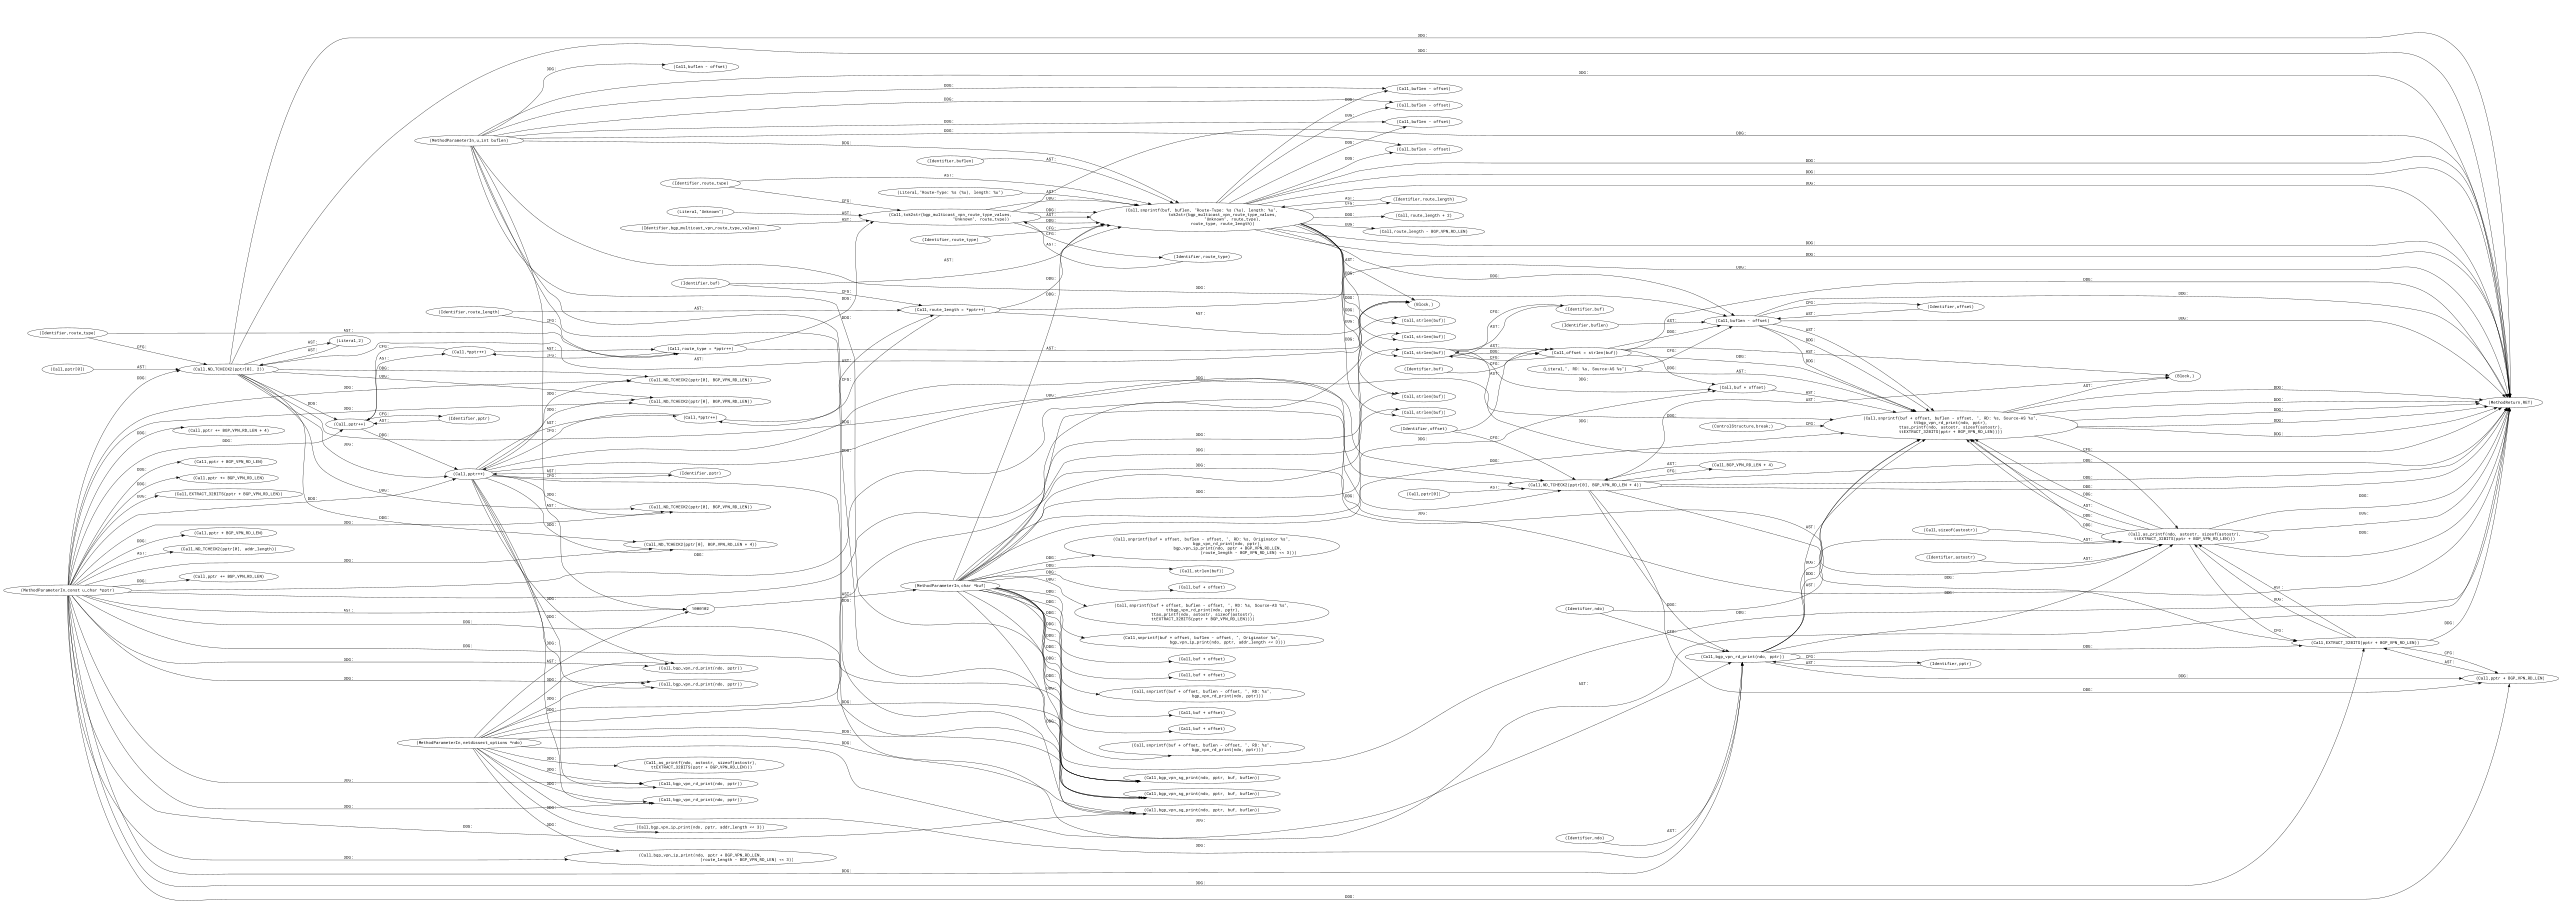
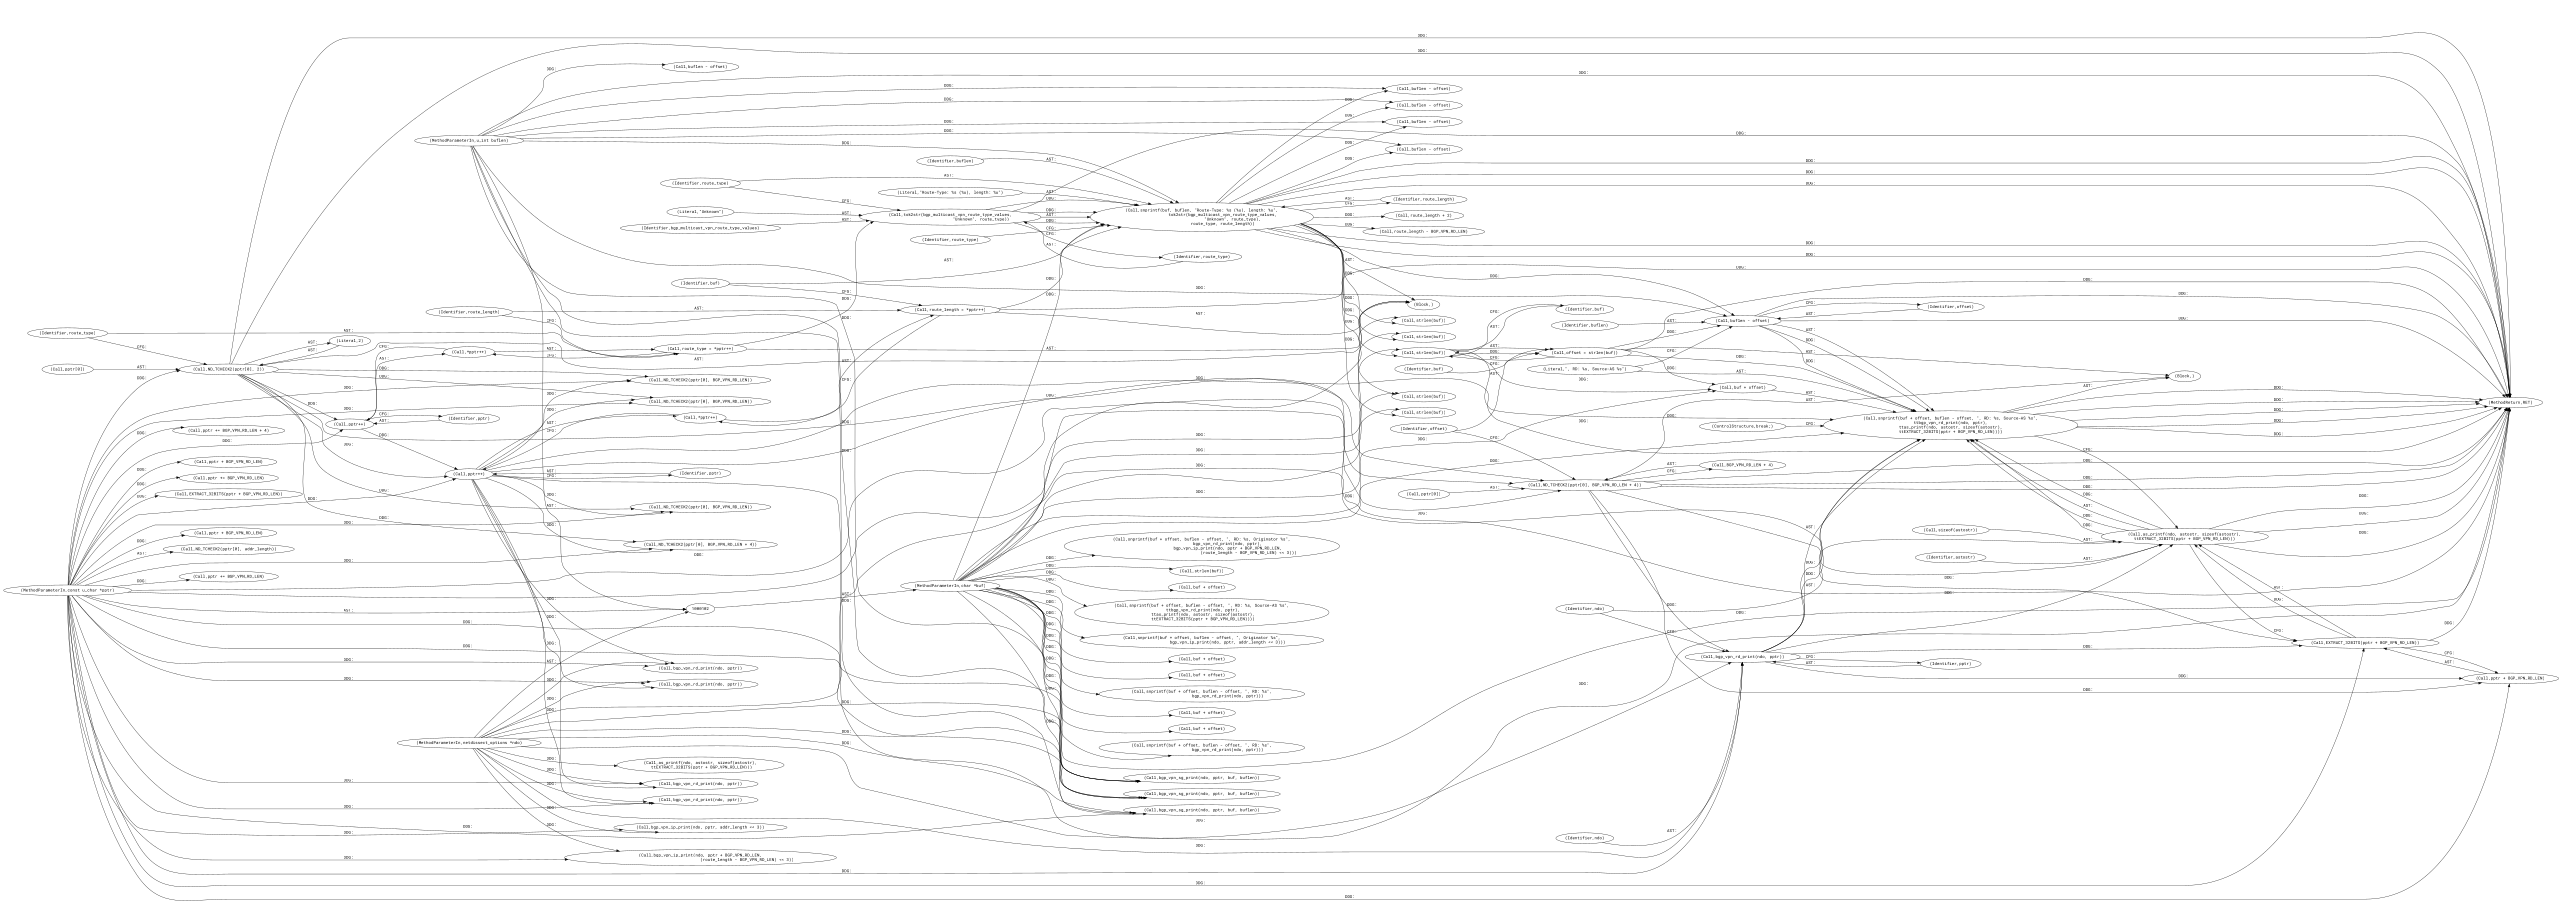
  digraph {
    fontname="Roboto Mono"
    rankdir=LR
    node [fontname="Roboto Mono"]
    edge [fontname="Roboto Mono"]
    n1 [label="(Call,snprintf(buf + offset, buflen - offset, \", RD: %s, Source-AS %s\",\n\t\tbgp_vpn_rd_print(ndo, pptr),\n\t\tas_printf(ndo, astostr, sizeof(astostr),\n\t\tEXTRACT_32BITS(pptr + BGP_VPN_RD_LEN))))"]
    n2 [label="(Call,as_printf(ndo, astostr, sizeof(astostr),\n\t\tEXTRACT_32BITS(pptr + BGP_VPN_RD_LEN)))"]
    n3 [label="(Block,)"]
    n4 [label="(MethodReturn,RET)"]
    n5 [label="(Call,EXTRACT_32BITS(pptr + BGP_VPN_RD_LEN))"]
    n6 [label="(Call,strlen(buf))"]
    n7 [label="(Call,offset = strlen(buf))"]
    n8 [label="(Call,buf + offset)"]
    n9 [label="(Identifier,buf)"]
    n10 [label="(Call,buflen - offset)"]
    n11 [label="(Call,snprintf(buf, buflen, \"Route-Type: %s (%u), length: %u\",\n                 tok2str(bgp_multicast_vpn_route_type_values,\n                         \"Unknown\", route_type),\n                 route_type, route_length))"]
    n12 [label="(Call,strlen(buf))"]
    n13 [label="(Call,buflen - offset)"]
    n14 [label="(Block,)"]
    n15 [label="(Call,route_length + 2)"]
    n16 [label="(Call,strlen(buf))"]
    n17 [label="(Call,strlen(buf))"]
    n18 [label="(Call,buflen - offset)"]
    n19 [label="(Call,route_length - BGP_VPN_RD_LEN)"]
    n20 [label="(Call,buflen - offset)"]
    n21 [label="(Identifier,route_length)"]
    n22 [label="(Call,buflen - offset)"]
    n23 [label="(Call,strlen(buf))"]
    n24 [label="(Identifier,offset)"]
    n25 [label="(MethodParameterIn,char *buf)"]
    n26 [label="(Call,strlen(buf))"]
    n27 [label="(Call,bgp_vpn_sg_print(ndo, pptr, buf, buflen))"]
    n28 [label="(Call,buf + offset)"]
    n29 [label="(Call,snprintf(buf + offset, buflen - offset, \", RD: %s, Source-AS %s\",\n \t\tbgp_vpn_rd_print(ndo, pptr),\n \t\tas_printf(ndo, astostr, sizeof(astostr),\n \t\tEXTRACT_32BITS(pptr + BGP_VPN_RD_LEN))))"]
    n30 [label="(Call,bgp_vpn_sg_print(ndo, pptr, buf, buflen))"]
    n31 [label="(Call,snprintf(buf + offset, buflen - offset, \", RD: %s, Originator %s\",\n                     bgp_vpn_rd_print(ndo, pptr),\n                     bgp_vpn_ip_print(ndo, pptr + BGP_VPN_RD_LEN,\n                                      (route_length - BGP_VPN_RD_LEN) << 3)))"]
    n32 [label="(Call,snprintf(buf + offset, buflen - offset, \", Originator %s\",\n                     bgp_vpn_ip_print(ndo, pptr, addr_length << 3)))"]
    n33 [label="(Call,buf + offset)"]
    n34 [label="(Call,buf + offset)"]
    n35 [label="(Call,snprintf(buf + offset, buflen - offset, \", RD: %s\",\n                     bgp_vpn_rd_print(ndo, pptr)))"]
    n36 [label="(Call,bgp_vpn_sg_print(ndo, pptr, buf, buflen))"]
    n37 [label="(Call,buf + offset)"]
    n38 [label="(Call,buf + offset)"]
    n39 [label="(Call,snprintf(buf + offset, buflen - offset, \", RD: %s\",\n                     bgp_vpn_rd_print(ndo, pptr)))"]
    1000102
    n41 [label="(MethodParameterIn,u_int buflen)"]
    n42 [label="(Call,buflen - offset)"]
    n43 [label="(Call,tok2str(bgp_multicast_vpn_route_type_values,\n                         \"Unknown\", route_type))"]
    n44 [label="(Identifier,route_type)"]
    n45 [label="(Call,route_type = *pptr++)"]
    n46 [label="(Call,*pptr++)"]
    n47 [label="(Call,pptr++)"]
    n48 [label="(Call,route_length = *pptr++)"]
    n49 [label="(Call,*pptr++)"]
    n50 [label="(Call,pptr++)"]
    n51 [label="(Call,bgp_vpn_rd_print(ndo, pptr))"]
    n52 [label="(Identifier,pptr)"]
    n53 [label="(Call,pptr + BGP_VPN_RD_LEN)"]
    n54 [label="(MethodParameterIn,netdissect_options *ndo)"]
    n55 [label="(Call,as_printf(ndo, astostr, sizeof(astostr),\n \t\tEXTRACT_32BITS(pptr + BGP_VPN_RD_LEN)))"]
    n56 [label="(Call,bgp_vpn_rd_print(ndo, pptr))"]
    n57 [label="(Call,bgp_vpn_ip_print(ndo, pptr, addr_length << 3))"]
    n58 [label="(Call,bgp_vpn_rd_print(ndo, pptr))"]
    n59 [label="(Call,bgp_vpn_rd_print(ndo, pptr))"]
    n60 [label="(Call,bgp_vpn_rd_print(ndo, pptr))"]
    n61 [label="(Call,bgp_vpn_ip_print(ndo, pptr + BGP_VPN_RD_LEN,\n                                      (route_length - BGP_VPN_RD_LEN) << 3))"]
    n62 [label="(Call,ND_TCHECK2(pptr[0], BGP_VPN_RD_LEN + 4))"]
    n63 [label="(Call,ND_TCHECK2(pptr[0], BGP_VPN_RD_LEN))"]
    n64 [label="(Identifier,pptr)"]
    n65 [label="(Call,ND_TCHECK2(pptr[0], BGP_VPN_RD_LEN))"]
    n66 [label="(Call,ND_TCHECK2(pptr[0], BGP_VPN_RD_LEN))"]
    n67 [label="(Call,ND_TCHECK2(pptr[0], BGP_VPN_RD_LEN + 4))"]
    n68 [label="(Call,BGP_VPN_RD_LEN + 4)"]
    n69 [label="(Call,ND_TCHECK2(pptr[0], 2))"]
    n70 [label="(Literal,2)"]
    n71 [label="(Identifier,pptr)"]
    n72 [label="(MethodParameterIn,const u_char *pptr)"]
    n73 [label="(Call,pptr += BGP_VPN_RD_LEN + 4)"]
    n74 [label="(Call,pptr + BGP_VPN_RD_LEN)"]
    n75 [label="(Call,pptr += BGP_VPN_RD_LEN)"]
    n76 [label="(Call,EXTRACT_32BITS(pptr + BGP_VPN_RD_LEN))"]
    n77 [label="(Call,pptr + BGP_VPN_RD_LEN)"]
    n78 [label="(Call,ND_TCHECK2(pptr[0], addr_length))"]
    n79 [label="(Call,pptr += BGP_VPN_RD_LEN)"]
    n80 [label="(Call,sizeof(astostr))"]
    n81 [label="(Literal,\", RD: %s, Source-AS %s\")"]
    n82 [label="(Literal,\"Unknown\")"]
    n83 [label="(ControlStructure,break;)"]
    n84 [label="(Literal,\"Route-Type: %s (%u), length: %u\")"]
    n85 [label="(Identifier,buflen)"]
    n86 [label="(Identifier,offset)"]
    n87 [label="(Identifier,route_type)"]
    n88 [label="(Identifier,route_type)"]
    n89 [label="(Identifier,buf)"]
    n90 [label="(Identifier,buf)"]
    n91 [label="(Identifier,buflen)"]
    n92 [label="(Identifier,route_type)"]
    n93 [label="(Identifier,route_length)"]
    n94 [label="(Identifier,astostr)"]
    n95 [label="(Identifier,ndo)"]
    n96 [label="(Call,pptr[0])"]
    n97 [label="(Identifier,ndo)"]
    n98 [label="(Identifier,bgp_multicast_vpn_route_type_values)"]
    n99 [label="(Call,pptr[0])"]
    n1 -> n2 [label="CFG: "]
    n1 -> n3 [label="AST: "]
    n1 -> n4 [label="DDG: "]
    n1 -> n4 [label="DDG: "]
    n1 -> n4 [label="DDG: "]
    n1 -> n4 [label="DDG: "]
    n1 -> n4 [label="DDG: "]
    n2 -> n1 [label="AST: "]
    n2 -> n1 [label="DDG: "]
    n2 -> n1 [label="DDG: "]
    n2 -> n1 [label="DDG: "]
    n2 -> n4 [label="DDG: "]
    n2 -> n4 [label="DDG: "]
    n2 -> n4 [label="DDG: "]
    n2 -> n5 [label="CFG: "]
    n5 -> n2 [label="AST: "]
    n5 -> n2 [label="DDG: "]
    n5 -> n4 [label="DDG: "]
    n5 -> n53 [label="CFG: "]
    n6 -> n1 [label="DDG: "]
    n6 -> n7 [label="AST: "]
    n6 -> n7 [label="DDG: "]
    n6 -> n8 [label="DDG: "]
    n6 -> n9 [label="CFG: "]
    n7 -> n1 [label="DDG: "]
    n7 -> n3 [label="AST: "]
    n7 -> n4 [label="DDG: "]
    n7 -> n6 [label="CFG: "]
    n7 -> n8 [label="DDG: "]
    n7 -> n10 [label="DDG: "]
    n8 -> n1 [label="AST: "]
    n9 -> n6 [label="AST: "]
    n10 -> n1 [label="AST: "]
    n10 -> n1 [label="DDG: "]
    n10 -> n1 [label="DDG: "]
    n10 -> n4 [label="DDG: "]
    n10 -> n4 [label="DDG: "]
    n10 -> n24 [label="CFG: "]
    n11 -> n4 [label="DDG: "]
    n11 -> n4 [label="DDG: "]
    n11 -> n4 [label="DDG: "]
    n11 -> n4 [label="DDG: "]
    n11 -> n4 [label="DDG: "]
    n11 -> n6 [label="DDG: "]
    n11 -> n10 [label="DDG: "]
    n11 -> n12 [label="DDG: "]
    n11 -> n13 [label="DDG: "]
    n11 -> n14 [label="AST: "]
    n11 -> n15 [label="DDG: "]
    n11 -> n16 [label="DDG: "]
    n11 -> n17 [label="DDG: "]
    n11 -> n18 [label="DDG: "]
    n11 -> n19 [label="DDG: "]
    n11 -> n20 [label="DDG: "]
    n11 -> n21 [label="CFG: "]
    n11 -> n22 [label="DDG: "]
    n11 -> n23 [label="DDG: "]
    n21 -> n11 [label="AST: "]
    n24 -> n10 [label="AST: "]
    n25 -> n1 [label="DDG: "]
    n25 -> n4 [label="DDG: "]
    n25 -> n6 [label="DDG: "]
    n25 -> n8 [label="DDG: "]
    n25 -> n11 [label="DDG: "]
    n25 -> n12 [label="DDG: "]
    n25 -> n16 [label="DDG: "]
    n25 -> n17 [label="DDG: "]
    n25 -> n23 [label="DDG: "]
    n25 -> n26 [label="DDG: "]
    n25 -> n27 [label="DDG: "]
    n25 -> n28 [label="DDG: "]
    n25 -> n29 [label="DDG: "]
    n25 -> n30 [label="DDG: "]
    n25 -> n31 [label="DDG: "]
    n25 -> n32 [label="DDG: "]
    n25 -> n33 [label="DDG: "]
    n25 -> n34 [label="DDG: "]
    n25 -> n35 [label="DDG: "]
    n25 -> n36 [label="DDG: "]
    n25 -> n37 [label="DDG: "]
    n25 -> n38 [label="DDG: "]
    n25 -> n39 [label="DDG: "]
    1000102 -> n25 [label="AST: "]
    n41 -> n4 [label="DDG: "]
    n41 -> n10 [label="DDG: "]
    n41 -> n11 [label="DDG: "]
    n41 -> n13 [label="DDG: "]
    n41 -> n18 [label="DDG: "]
    n41 -> n20 [label="DDG: "]
    n41 -> n22 [label="DDG: "]
    n41 -> n27 [label="DDG: "]
    n41 -> n30 [label="DDG: "]
    n41 -> n36 [label="DDG: "]
    n41 -> 1000102 [label="AST: "]
    n41 -> n42 [label="DDG: "]
    n43 -> n4 [label="DDG: "]
    n43 -> n11 [label="AST: "]
    n43 -> n11 [label="DDG: "]
    n43 -> n11 [label="DDG: "]
    n43 -> n11 [label="DDG: "]
    n43 -> n44 [label="CFG: "]
    n44 -> n43 [label="AST: "]
    n45 -> n14 [label="AST: "]
    n45 -> n43 [label="DDG: "]
    n45 -> n46 [label="CFG: "]
    n46 -> n45 [label="AST: "]
    n46 -> n47 [label="CFG: "]
    n47 -> n46 [label="AST: "]
    n47 -> n50 [label="DDG: "]
    n47 -> n71 [label="CFG: "]
    n48 -> n4 [label="DDG: "]
    n48 -> n11 [label="DDG: "]
    n48 -> n14 [label="AST: "]
    n48 -> n49 [label="CFG: "]
    n49 -> n48 [label="AST: "]
    n49 -> n50 [label="CFG: "]
    n50 -> n4 [label="DDG: "]
    n50 -> n49 [label="AST: "]
    n50 -> n51 [label="DDG: "]
    n50 -> n56 [label="DDG: "]
    n50 -> n58 [label="DDG: "]
    n50 -> n59 [label="DDG: "]
    n50 -> n60 [label="DDG: "]
    n50 -> n62 [label="DDG: "]
    n50 -> n63 [label="DDG: "]
    n50 -> n64 [label="CFG: "]
    n50 -> n65 [label="DDG: "]
    n50 -> n66 [label="DDG: "]
    n50 -> n67 [label="DDG: "]
    n51 -> n1 [label="AST: "]
    n51 -> n1 [label="DDG: "]
    n51 -> n1 [label="DDG: "]
    n51 -> n2 [label="DDG: "]
    n51 -> n5 [label="DDG: "]
    n51 -> n52 [label="CFG: "]
    n51 -> n53 [label="DDG: "]
    n52 -> n51 [label="AST: "]
    n53 -> n5 [label="AST: "]
    n54 -> n2 [label="DDG: "]
-   n54 -> n4 [label="AST: "]
+   n54 -> n4 [label="DDG: "]
    n54 -> n27 [label="DDG: "]
    n54 -> n30 [label="DDG: "]
    n54 -> n36 [label="DDG: "]
    n54 -> 1000102 [label="AST: "]
    n54 -> n51 [label="DDG: "]
    n54 -> n55 [label="DDG: "]
    n54 -> n56 [label="DDG: "]
    n54 -> n57 [label="DDG: "]
    n54 -> n58 [label="DDG: "]
    n54 -> n59 [label="DDG: "]
    n54 -> n60 [label="DDG: "]
    n54 -> n61 [label="DDG: "]
    n62 -> n3 [label="AST: "]
    n62 -> n4 [label="DDG: "]
    n62 -> n4 [label="DDG: "]
    n62 -> n4 [label="DDG: "]
    n62 -> n5 [label="DDG: "]
    n62 -> n51 [label="DDG: "]
    n62 -> n53 [label="DDG: "]
    n62 -> n68 [label="CFG: "]
    n64 -> n50 [label="AST: "]
    n68 -> n62 [label="AST: "]
    n69 -> n4 [label="DDG: "]
    n69 -> n4 [label="DDG: "]
    n69 -> n14 [label="AST: "]
    n69 -> n47 [label="DDG: "]
    n69 -> n50 [label="DDG: "]
    n69 -> n62 [label="DDG: "]
    n69 -> n63 [label="DDG: "]
    n69 -> n65 [label="DDG: "]
    n69 -> n66 [label="DDG: "]
    n69 -> n67 [label="DDG: "]
    n69 -> n70 [label="AST: "]
    n70 -> n69 [label="AST: "]
    n71 -> n47 [label="AST: "]
    n72 -> n4 [label="DDG: "]
    n72 -> n5 [label="DDG: "]
    n72 -> n27 [label="DDG: "]
    n72 -> n30 [label="DDG: "]
    n72 -> n36 [label="DDG: "]
    n72 -> 1000102 [label="AST: "]
    n72 -> n47 [label="DDG: "]
    n72 -> n50 [label="DDG: "]
    n72 -> n51 [label="DDG: "]
    n72 -> n53 [label="DDG: "]
    n72 -> n56 [label="DDG: "]
+   n72 -> n57 [label="DDG: "]
    n72 -> n58 [label="DDG: "]
    n72 -> n59 [label="DDG: "]
    n72 -> n60 [label="DDG: "]
    n72 -> n61 [label="DDG: "]
    n72 -> n62 [label="DDG: "]
    n72 -> n63 [label="DDG: "]
    n72 -> n65 [label="DDG: "]
    n72 -> n66 [label="DDG: "]
    n72 -> n67 [label="DDG: "]
    n72 -> n69 [label="DDG: "]
    n72 -> n73 [label="DDG: "]
    n72 -> n74 [label="DDG: "]
    n72 -> n75 [label="DDG: "]
    n72 -> n76 [label="DDG: "]
    n72 -> n77 [label="DDG: "]
    n72 -> n78 [label="AST: "]
    n72 -> n79 [label="DDG: "]
    n80 -> n2 [label="AST: "]
    n81 -> n1 [label="AST: "]
    n81 -> n10 [label="CFG: "]
    n82 -> n43 [label="AST: "]
    n83 -> n1 [label="CFG: "]
    n84 -> n11 [label="AST: "]
    n85 -> n10 [label="AST: "]
    n86 -> n7 [label="AST: "]
    n86 -> n62 [label="CFG: "]
    n87 -> n11 [label="CFG: "]
    n88 -> n45 [label="AST: "]
    n88 -> n69 [label="CFG: "]
    n89 -> n11 [label="AST: "]
    n89 -> n48 [label="CFG: "]
    n90 -> n7 [label="CFG: "]
    n91 -> n11 [label="AST: "]
    n92 -> n11 [label="AST: "]
    n92 -> n43 [label="CFG: "]
    n93 -> n45 [label="CFG: "]
    n93 -> n48 [label="AST: "]
    n94 -> n2 [label="AST: "]
    n95 -> n2 [label="AST: "]
    n95 -> n51 [label="CFG: "]
    n96 -> n62 [label="AST: "]
    n97 -> n51 [label="AST: "]
    n98 -> n43 [label="AST: "]
    n99 -> n69 [label="AST: "]
  }
